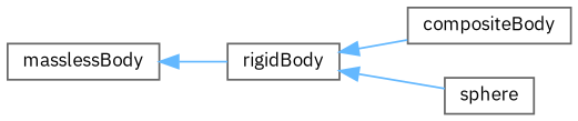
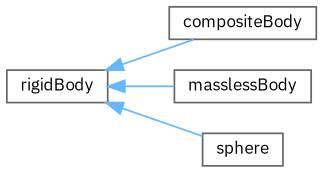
  digraph {
    fontname="IBM Plex Sans"
    rankdir=LR
    node [color=grey40 fillcolor=white fontname="IBM Plex Sans" fontsize=10 shape=box style=filled]
    edge [color=steelblue1 dir=back fontname="IBM Plex Sans" fontsize=10 labelfontname=Helvetica labelfontsize=10 style=solid]
    n1 [height=0.2 label=rigidBody width=0.4]
    n2 [height=0.2 label=compositeBody width=0.4]
    n3 [height=0.2 label=masslessBody width=0.4]
    n4 [height=0.2 label=sphere width=0.4]
    n1 -> n2
-   n3 -> n1
+   n1 -> n3
    n1 -> n4
  }
